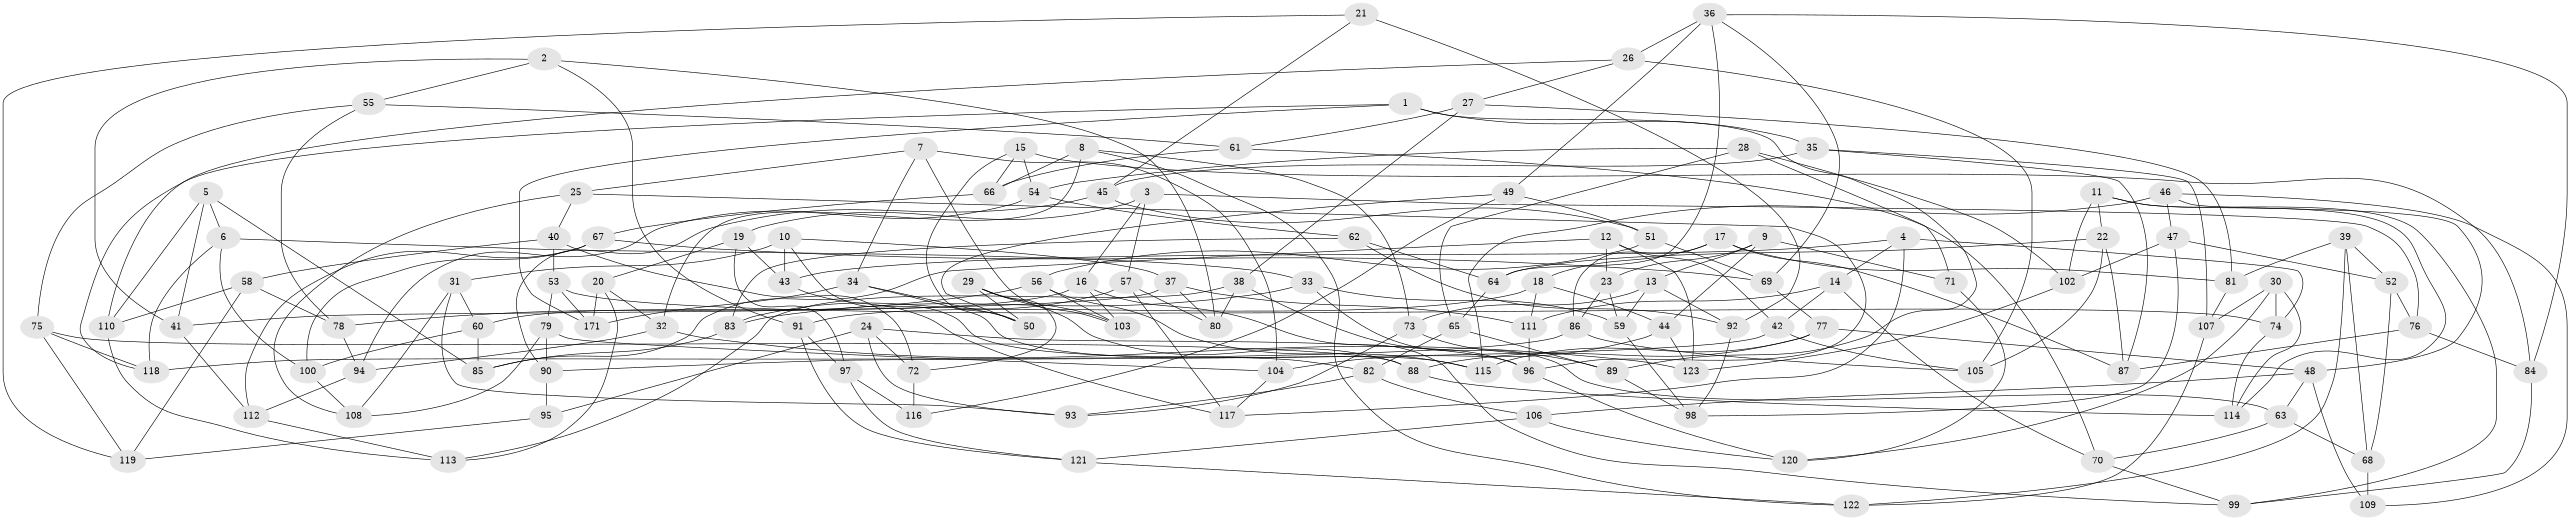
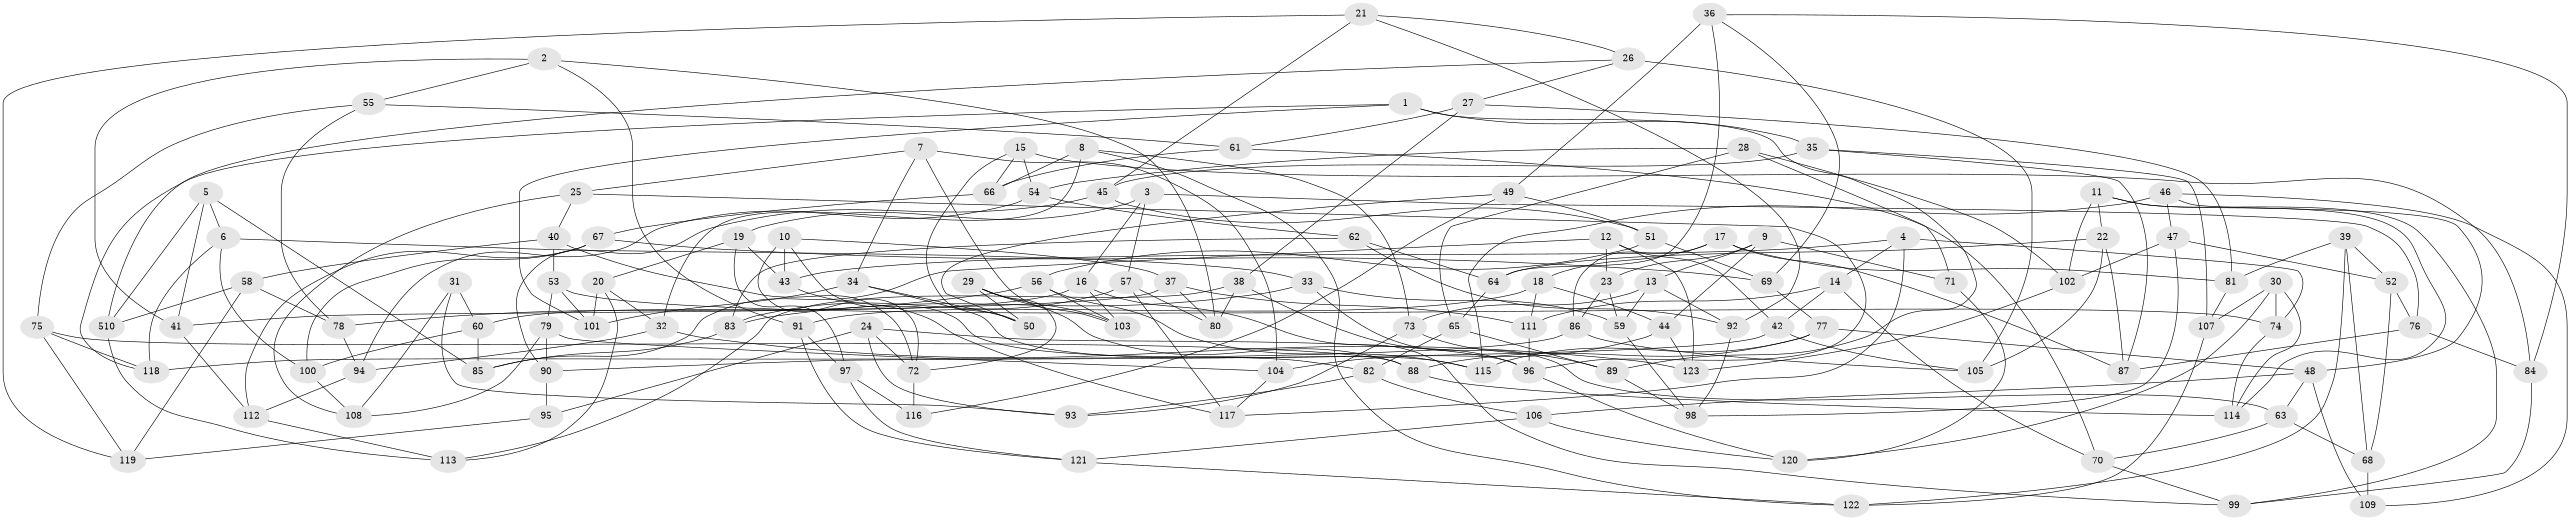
  graph {
    node [color=gray90 style=filled]
    1
    35
    89
-   101 [label=171]
+   101
    118
    87
    45
    107
    98
    2
    41
    55
    80
    91
    112
    61
    75
    78
    97
    121
    3
    16
    19
    57
    76
    103
    99
    60
    43
    20
    117
    83
    84
    4
    14
    74
    42
    70
    111
    114
    5
    6
    85
-   110
+   110 [label=510]
    33
    100
    113
    59
    63
    108
    7
    25
    34
    104
    96
    40
    50
    115
    8
    32
    66
    73
    122
    123
    94
    67
    93
    9
    13
    23
    44
    71
    92
    86
    120
    10
    31
    37
    82
    106
    11
    22
    102
    64
    105
    12
    90
    15
    54
    62
    17
    18
    81
    116
    21
    26
    119
    27
    51
    65
    24
    72
    95
    53
    58
    38
    28
    29
    88
    30
    68
    36
    49
    69
    77
    39
    52
    109
    79
    56
    46
    47
    48
    1 -- 35
    1 -- 89
    1 -- 101
    1 -- 118
    35 -- 87
    35 -- 45
    35 -- 107
    89 -- 98
    45 -- 90
    45 -- 51
    107 -- 122
    2 -- 41
    2 -- 55
    2 -- 80
    2 -- 91
    41 -- 112
    55 -- 61
    55 -- 75
    55 -- 78
    91 -- 97
    91 -- 121
    112 -- 113
    61 -- 70
    61 -- 66
    75 -- 118
    75 -- 119
    75 -- 88
    78 -- 94
    97 -- 121
    97 -- 116
    121 -- 122
    3 -- 16
    3 -- 19
    3 -- 57
    3 -- 76
    16 -- 103
    16 -- 99
    16 -- 60
    19 -- 97
    19 -- 43
    19 -- 20
    57 -- 80
    57 -- 117
    57 -- 83
    76 -- 87
    76 -- 84
    60 -- 85
    60 -- 100
    43 -- 117
    20 -- 101
    20 -- 113
    20 -- 32
    83 -- 85
    84 -- 99
    4 -- 43
    4 -- 117
    4 -- 14
    4 -- 74
    14 -- 42
    14 -- 70
    14 -- 111
    74 -- 114
    42 -- 105
    42 -- 90
    70 -- 99
    111 -- 96
    5 -- 41
    5 -- 6
    5 -- 85
    5 -- 110
    6 -- 118
    6 -- 33
    6 -- 100
    110 -- 113
    33 -- 83
    33 -- 59
    33 -- 63
    100 -- 108
    59 -- 98
    63 -- 70
    63 -- 68
    7 -- 103
    7 -- 25
    7 -- 34
    7 -- 104
    25 -- 108
    25 -- 96
    25 -- 40
    34 -- 101
    34 -- 50
    34 -- 115
    104 -- 117
    96 -- 120
    40 -- 72
    40 -- 53
    40 -- 58
    8 -- 32
    8 -- 66
    8 -- 73
    8 -- 122
    32 -- 123
    32 -- 94
    66 -- 67
    73 -- 89
    73 -- 93
    94 -- 112
    67 -- 112
    67 -- 100
    67 -- 69
    9 -- 13
    9 -- 23
    9 -- 44
    9 -- 71
    13 -- 59
    13 -- 73
    13 -- 92
    23 -- 59
    23 -- 86
    44 -- 104
    44 -- 123
    71 -- 120
    92 -- 98
    86 -- 118
    86 -- 105
    10 -- 43
-   10 -- 31
+   10 -- 72
    10 -- 37
    10 -- 82
    31 -- 60
    31 -- 108
    31 -- 93
    37 -- 41
    37 -- 80
    37 -- 111
    82 -- 93
    82 -- 106
    106 -- 121
    106 -- 120
    11 -- 99
    11 -- 114
    11 -- 22
    11 -- 102
    22 -- 87
    22 -- 64
    22 -- 105
    102 -- 123
    64 -- 65
    12 -- 42
    12 -- 85
    12 -- 123
    12 -- 23
    90 -- 95
    15 -- 84
    15 -- 50
    15 -- 66
    15 -- 54
    54 -- 94
    54 -- 62
    62 -- 83
    62 -- 92
    62 -- 64
    17 -- 87
    17 -- 86
    17 -- 18
    17 -- 81
    18 -- 91
    18 -- 111
    18 -- 44
    81 -- 107
    21 -- 45
    21 -- 92
-   36 -- 26
+   21 -- 26
    21 -- 119
    26 -- 110
    26 -- 105
    26 -- 27
    27 -- 61
    27 -- 81
    27 -- 38
    51 -- 69
    51 -- 56
    65 -- 89
    65 -- 82
    24 -- 96
    24 -- 93
    24 -- 72
    24 -- 95
    72 -- 116
    95 -- 119
    53 -- 101
    53 -- 74
    53 -- 79
    58 -- 78
    58 -- 110
    58 -- 119
    38 -- 80
    38 -- 113
    38 -- 96
    28 -- 71
    28 -- 102
    28 -- 54
    28 -- 65
    29 -- 103
    29 -- 50
    29 -- 72
    29 -- 88
    88 -- 114
    30 -- 107
    30 -- 74
    30 -- 114
    30 -- 120
    68 -- 109
    36 -- 84
    36 -- 64
    36 -- 49
    36 -- 69
    49 -- 50
    49 -- 116
    49 -- 51
    69 -- 77
    77 -- 115
    77 -- 88
    77 -- 48
    39 -- 122
    39 -- 81
    39 -- 68
    39 -- 52
    52 -- 76
    52 -- 68
    79 -- 108
    79 -- 104
    79 -- 90
    56 -- 78
    56 -- 103
    56 -- 115
    46 -- 115
    46 -- 109
    46 -- 47
    46 -- 48
    47 -- 98
    47 -- 102
    47 -- 52
    48 -- 63
    48 -- 106
    48 -- 109
  }
